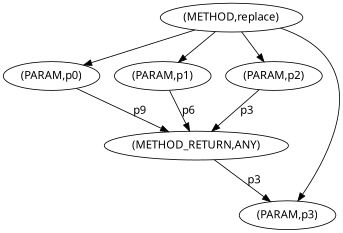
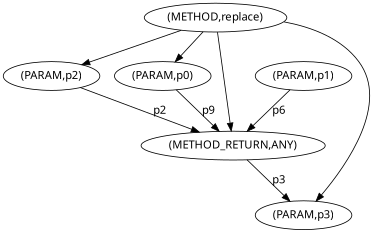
  digraph {
    fontname="Noto Sans"
    node [fontname="Noto Sans"]
    edge [fontname="Noto Sans"]
    n1 [label=<(METHOD,replace)>]
    n2 [label=<(PARAM,p0)>]
    n3 [label=<(PARAM,p1)>]
    n4 [label=<(PARAM,p2)>]
    n5 [label=<(PARAM,p3)>]
    n6 [label=<(METHOD_RETURN,ANY)>]
    n1 -> n2
-   n1 -> n3
+   n1 -> n6
    n1 -> n4
    n1 -> n5
    n2 -> n6 [label=p9]
    n3 -> n6 [label=p6]
-   n4 -> n6 [label=p3]
+   n4 -> n6 [label=p2]
    n6 -> n5 [label=p3]
  }
